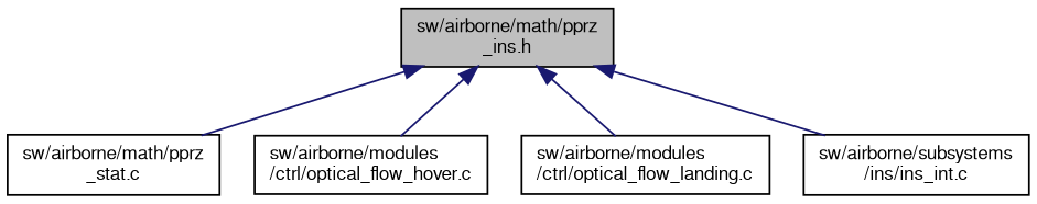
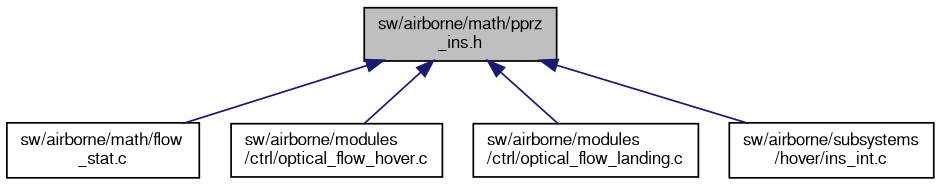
  digraph {
    node [color=black fillcolor=white fontname=FreeSans fontsize=10 shape=record style=filled]
    edge [color=midnightblue dir=back fontname=FreeSans fontsize=10 labelfontname=FreeSans labelfontsize=10 style=solid]
    n1 [fillcolor=grey75 fontcolor=black height=0.2 label="sw/airborne/math/pprz\l_ins.h" width=0.4]
-   n2 [height=0.2 label="sw/airborne/math/pprz\l_stat.c" width=0.4]
+   n2 [height=0.2 label="sw/airborne/math/flow\l_stat.c" width=0.4]
    n3 [height=0.2 label="sw/airborne/modules\l/ctrl/optical_flow_hover.c" width=0.4]
    n4 [height=0.2 label="sw/airborne/modules\l/ctrl/optical_flow_landing.c" width=0.4]
-   n5 [height=0.2 label="sw/airborne/subsystems\l/ins/ins_int.c" width=0.4]
+   n5 [height=0.2 label="sw/airborne/subsystems\l/hover/ins_int.c" width=0.4]
    n1 -> n2
    n1 -> n3
    n1 -> n4
    n1 -> n5
  }
